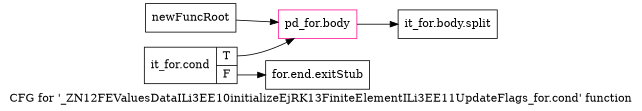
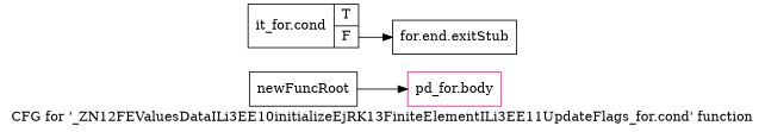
  digraph {
    label="CFG for '_ZN12FEValuesDataILi3EE10initializeEjRK13FiniteElementILi3EE11UpdateFlags_for.cond' function"
    rankdir=LR
    node [color=black shape=record]
    n1 [label="{newFuncRoot}"]
    n2 [color=deeppink label="{pd_for.body}"]
    n3 [label="{it_for.cond|{<s0>T|<s1>F}}"]
    n4 [label="{for.end.exitStub}"]
-   n5 [label="{it_for.body.split}"]
    n1 -> n2
-   n2 -> n5
-   n3 -> n2 [tailport=s0]
    n3 -> n4 [tailport=s1]
  }
